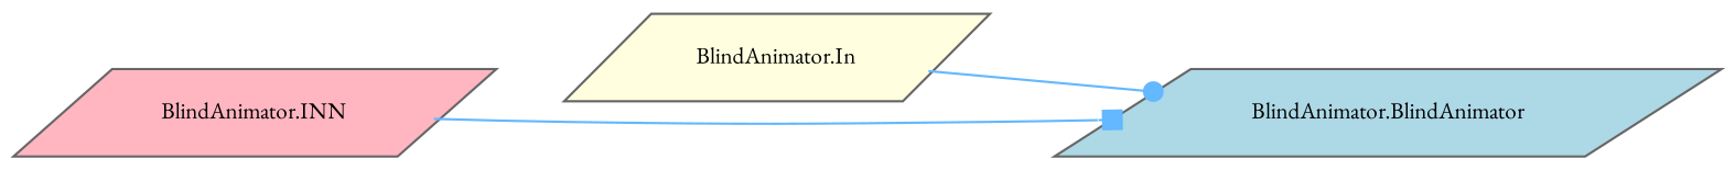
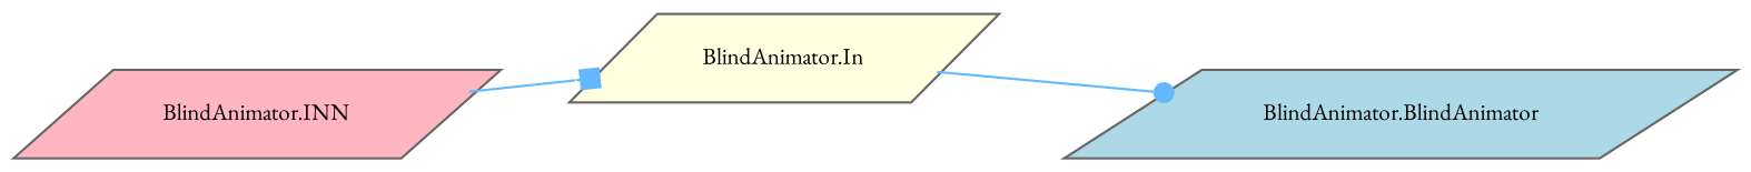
  digraph {
    fontname="EB Garamond"
    rankdir=LR
    node [color=grey40 fontname="EB Garamond" fontsize=10 shape=parallelogram style=filled]
    edge [color=steelblue1 fontname="EB Garamond" fontsize=10 labelfontname=Helvetica labelfontsize=10 style=solid]
    n1 [color=gray40 fillcolor=lightpink fontcolor=black height=0.2 label="BlindAnimator.INN" width=0.4]
    n2 [fillcolor=lightyellow height=0.2 label="BlindAnimator.In" width=0.4]
    n3 [fillcolor=lightblue height=0.2 label="BlindAnimator.BlindAnimator" width=0.4]
-   n1 -> n3 [arrowhead=box]
+   n1 -> n2 [arrowhead=box]
    n2 -> n3 [arrowhead=dot]
  }
